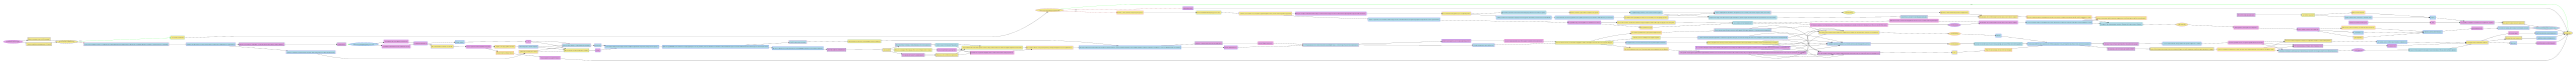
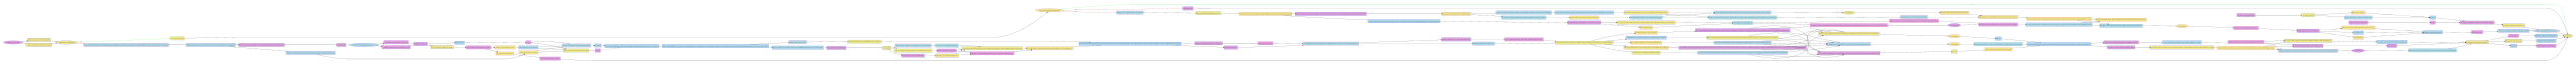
  digraph {
    fontname="Liberation Serif"
    rankdir=LR
    node [color=blue fillcolor=khaki fontname="Liberation Serif" style=filled shape=box]
    edge [arrowhead=odot fontname="Liberation Serif"]
    "AoiRank3Convo2 begins." [color=purple fillcolor=plum shape=""]
    n2 [label="Как ты оказалась здесь, в Хёльвании?"]
    n3 [label="А как ты вообще познакомилась с Гексом?"]
    n4 [label="Check boolean AoiManicPixie" shape=""]
    n5 [color=teal label="это не имеет значения"]
    n6 [color=deeppink fillcolor=lightblue label="эта веселая история началась с подразделения международного реагирования на кризисные ситуации (МСР), в котором я служила вместе с Артуром"]
    n7 [color=purple label="Check boolean AoiManicPixieApology" shape=""]
    n8 [color=purple fillcolor=lightblue label="народы объединились в бесконечной борьбе за мир! они отправили нас в Хельванию"]
    "Chat ends." [shape=""]
-   n10 [color=deeppink label="Знаешь, я могу понять, когда ты расстроена."]
+   n10 [color=deeppink fillcolor=lightblue label="Знаешь, я могу понять, когда ты расстроена."]
    n11 [fillcolor=plum label="[Игнорировать]"]
    n12 [color=teal fillcolor=plum label="Значит, вы знакомы с Артуром... некоторое время. Вы, ребята, когда-нибудь?.."]
    n13 [color=purple fillcolor=lightblue label="«Борьба» и «мир» всегда выглядят забавно, когда встречаются в одном предложении"]
    n14 [color=teal label="Boolean AoiManicPixieApology is now true."]
    n15 [color=teal fillcolor=plum label="встречались?"]
    n16 [color=purple label="ирония не ускользнула от меня"]
    n17 [color=purple label="конечно, ты можешь. мы, безумные девушки-феи-мечты, носим наши сердечки на рукавах"]
    n18 [fillcolor=lightblue label="Boolean AoiArthurBreakup is now true." shape=""]
    n19 [color=teal label="Итак, почему ты присоединились к МСР?"]
    n20 [color=deeppink fillcolor=lightblue label="Это был твой выбор — присоединиться к МСР?"]
    n21 [fillcolor=lightblue label="Ладно, я признаю, что называть твой интерес ко мне \"маниакальным поведением девушки-эльфа-мечты\" было опрометчиво."]
    n22 [fillcolor=plum label="Когда я говорил о маниакальном эльфе, я только имел в виду, что тебе не обязательно разыгрывать передо мной спектакль."]
    n23 [color=purple fillcolor=plum label="Я собирался выразиться более деликатно, но да."]
    n24 [color=purple fillcolor=plum label="Ты вырвала эти слова прямо из моих уст."]
    n25 [fillcolor=plum label="хмм"]
    n26 [color=purple fillcolor=lightblue label="о конечно"]
    n27 [fillcolor=plum label="по крайней мере, ты находишь это \"милым и все такое\""]
    n28 [color=purple label="что заставляет тебя думать, что это притворство?"]
    n29 [fillcolor=plum label="следующий вопрос ;)"]
    n30 [fillcolor=lightblue label="у тебя когда-нибудь кто-нибудь пытался пофилософствовать над тобой, говоря что-то вроде..."]
    n31 [label="Ну, так оно и было. Ты милая. Я имею в виду, невероятно милая. Мне просто трудно в это поверить."]
    n32 [color=purple label="Ты уловила это, да?"]
    n33 [color=teal fillcolor=lightblue label="На самом деле никто не может быть жизнерадостным и веселым все время."]
    n34 [fillcolor=lightblue label="Я вижу в тебе более глубокую сторону, Аои. Ты крутая. Ты больше, чем поп-песни и смайлики."]
    n35 [label="Не оставляй меня в таком состоянии."]
    n36 [fillcolor=lightblue label="Ладно, ладно."]
    n37 [fillcolor=lightblue label="«Мы все ДУМАЕМ, что встанем на сторону правды, но ты не узнаешь, пока не окажешься в моменте истины. Можешь просто застыть! Интенсивность может просто захлестнуть тебя!»"]
    n38 [color=teal fillcolor=lightblue label="как я должна это воспринимать?"]
    n39 [color=purple label="никто не бывает серьезным и скучным все время"]
    n40 [fillcolor=lightblue label="меня беспокоит, что ты не думаешь, что глубина, жесткость, поп-песни и смайлики могут сочетаться"]
    n41 [color=purple fillcolor=plum label="эй, я не просила тебя поднимать эту тему"]
    n42 [color=purple fillcolor=plum label="ок"]
    n43 [fillcolor=lightblue label="Ну, нет. С Орокин это всегда звучало как «Ты БУДЕШЬ сражаться под страхом смерти!»"]
    n44 [color=deeppink fillcolor=lightblue label="О да. Я точно знаю этот тип."]
    n45 [color=deeppink fillcolor=plum label="Послушай, я думаю, ты потрясающая. Я сказал эту чушь о маниакальном эльфе, потому что сомневаюсь в себе, а не в тебе. Мне жаль."]
    n46 [color=deeppink fillcolor=plum label="Мне бы хотелось, чтобы ты восприняла это как то, что я считаю тебя потрясающей."]
    n47 [color=teal fillcolor=lightblue label="по крайней мере, никого, с кем я хотел бы быть рядом"]
    n48 [label="это может быть правдой для тебя, но это не значит, что это правда для всех"]
    n49 [color=deeppink label="Неизвестность убивает меня."]
    n50 [color=purple label="Хорошо, я не буду давить на тебя."]
    n51 [color=teal fillcolor=plum label="<RETRO_EMOJI_HORRIFIED>"]
    n52 [color=teal label="верно? разве ты просто не ненавидишь такое позёрство?"]
    n53 [fillcolor=plum label="+10 Chemistry" shape=""]
    n54 [color=purple fillcolor=plum label="Я понимаю, что у тебя бывают плохие дни. а у кого их нет, верно?"]
    n55 [color=teal fillcolor=lightblue label="Я просто не верю, что смысл твоего существования - делать людей счастливыми. В тебе должно быть что-то большее."]
    n56 [color=deeppink fillcolor=lightblue label="Ладно, справедливое замечание. Ты права. То, что я сказал, относилось скорее ко мне, чем к тебе."]
    n57 [color=purple fillcolor=plum label="тогда увидимся на другой стороне"]
    n58 [color=purple fillcolor=lightblue label="как благородно с твоей стороны"]
    n59 [label="это ужасно!"]
    n60 [fillcolor=lightblue label="для меня никогда не было вопросом, отвечу я на звонок или нет. честно говоря, большую часть старшей школы я просто старалась не драться — или, по крайней мере, не спорить"]
    n61 [fillcolor=lightblue label="но ты не можешь просто отыгрываться на мне, потому что я кажусь достаточно «милой», чтобы смириться с этим"]
    n62 [color=deeppink fillcolor=lightblue label="может быть, ты просто не обращал внимания"]
    n63 [color=teal label="+10 Chemistry" shape=""]
    n64 [color=deeppink fillcolor=lightblue label="Мы полностью согласны с этим. Хорошо, что это в прошлом."]
    n65 [color=teal label="Нет, все в порядке! Я в порядке. Я не хочу сбивать тебя с толку."]
    n66 [color=teal fillcolor=plum label="В то время это казалось нормальным."]
    n67 [fillcolor=plum label="Зачем сдерживаться?"]
    n68 [color=teal fillcolor=plum label="Похоже, с тобой было очень весело общаться."]
    n69 [color=teal fillcolor=lightblue label="Ты права. Ты заслуживаешь лучшего. Я верну тебе веру в меня. Обещаю."]
    n70 [color=deeppink label="Значит, ты хочешь, чтобы я просто скрывал это от тебя, когда у меня был плохой день?"]
    n71 [color=purple label="Я понимаю, что у тебя бывают плохие дни. а у кого их нет, верно?"]
    n72 [color=purple label="признаю, твой самоанализ ужасно очарователен"]
    n73 [color=teal fillcolor=lightblue label="никого нельзя *заставлять* сражаться"]
    n74 [color=purple fillcolor=plum label="хотя это действительно грустно"]
    n75 [label="Мне жаль, что у тебя был такой опыт"]
    n76 [color=deeppink fillcolor=lightblue label="Я всегда верила во все эти штучки типа «выбирай сама»… хотя тогда я бы в этом не призналась"]
    n77 [color=deeppink fillcolor=plum label="да, да :P даже если так..."]
    n78 [color=purple label="+10 Chemistry" shape=""]
    n79 [color=deeppink label="но ты не можешь просто отыгрываться на мне, потому что я кажусь достаточно милой, чтобы смириться с этим"]
    n80 [color=deeppink fillcolor=plum label="Спасибо за сочувствие. Правда. Хотя сейчас меня больше интересуешь ты."]
    n81 [color=teal label="Не беспокойся об этом. Мне просто хотелось бы узнать больше об этой твоей философской головоломке."]
    n82 [color=purple fillcolor=lightblue label="О каких сражениях здесь идёт речь?"]
    n83 [fillcolor=plum label="Звучит как мудрость, не по годам присущая тебе."]
    n84 [color=deeppink fillcolor=plum label="Мне нравится, как звучит это обещание..."]
    n85 [color=purple label="ну... ладно. так вот... когда дело дошло до вопроса борьбы за то, что правильно..."]
    n86 [color=teal label="всё, что касалось того, что сильные задирают слабых, выводило меня из себя. это и плохие лидеры."]
    n87 [color=deeppink fillcolor=plum label="эээ, не перехваливай меня. Я все равно слишком легко зажигаюсь."]
    n88 [fillcolor=plum label="ладно, давай оставим это в прошлом"]
    n89 [color=teal fillcolor=plum label="Это всего лишь предложение."]
    n90 [color=teal label="ты сейчас серьезно?"]
    n91 [fillcolor=plum label="Ладно, это была плохая шутка."]
    n92 [color=deeppink fillcolor=plum label="хмм"]
+   n93 [color=deeppink label="Как Артур проявляет себя как лидер?"]
    n94 [color=purple fillcolor=lightblue label="Я предполагаю, что ты несколько раз хотела сразить Куинси наповал."]
    n95 [color=deeppink label="Ты с Лэтти, должно быть, сразу нашли общий язык."]
    n96 [color=purple label="Что-то подсказывает мне, что Элеонора ценит твою преданность аутсайдеру."]
    n97 [color=teal label="Логично, что ты с Амиром так хорошо ладишь."]
    n98 [color=purple label="Договорились."]
    n99 [fillcolor=lightblue label="Соглашаюсь. :)"]
    n100 [color=deeppink label="Если это то, чего ты хочешь, то и мне бы этого хотелось."]
    n101 [color=purple fillcolor=lightblue label="Ладно, может быть, я немного... избегаю тебя."]
    n102 [color=deeppink label="Нет, это была шутка."]
    n103 [color=teal fillcolor=plum label="послушай, я собираюсь оставить это в прошлом, хорошо?"]
    n104 [fillcolor=plum label="он - золотой стандарт. всегда ставит команду на первое место, никогда не обвиняет кого-то другого в ошибках. мы все доверили бы ему свои жизни. он заслужил это."]
    n105 [color=teal label="ЛОЛ, эй, Куинси не такой уж и злой, каким хочет казаться. Он всегда заботится о слабых, так что, на мой взгляд, он хорош."]
    n106 [color=deeppink fillcolor=lightblue label="Лэтти поняла меня быстрее, чем кто-либо другой. «Быстрые друзья» — вот идеальное выражение."]
    n107 [color=teal fillcolor=plum label="Я так думаю. когда другие держались на расстоянии, опасаясь, что она полностью посвятит себя технике и искусству, я старалась проводить с ней время. мне была невыносима мысль о том, что она чувствует себя одинокой."]
    n108 [color=purple fillcolor=lightblue label="^_^ Мы отлично проводим время! Все остальные серьезны *всегда*, лол. Честно говоря, без него я бы, наверное, чувствовала себя довольно изолированной"]
    n109 [fillcolor=lightblue label="<RETRO_EMOJI_TINYSMILE>"]
    n110 [fillcolor=lightblue label="верно..."]
    n111 [label="Мне просто нужно немного времени"]
    n112 [label="Поэтому, когда появился шанс бороться за мир вместе с МСР, это, должно быть, казалось естественным."]
    n113 [color=purple fillcolor=lightblue label="Я думаю, мне бы понравилось, если бы ты была моей подругой в детстве."]
    n114 [color=teal fillcolor=plum label="Все еще трудно поверить, что с таким очаровательным человеком, как ты, когда-либо хотелось подраться. ;)"]
    n115 [color=purple fillcolor=plum label="поговорим позже"]
    n116 [color=deeppink fillcolor=lightblue label="Boolean AoiManicPixie is now false." shape=""]
    n117 [color=deeppink label="+10 Chemistry" shape=""]
    n118 [color=purple label="+10 Chemistry" shape=""]
    n119 [label="это..."]
    n120 [color=purple fillcolor=lightblue label="(если ты не знаешь, ttyl означает «поговорим позже»)"]
    n121 [fillcolor=lightblue label="именно"]
    n122 [color=teal fillcolor=lightblue label="потому что у тебя тоже есть этот огонь внутри, не так ли? Мне это в тебе нравится"]
    n123 [color=deeppink label="Я просто сделаю вид, что ты этого не говорил"]
    n124 [fillcolor=lightblue label="вступление в МСР стало для меня способом направить огонь, который всегда был во мне, во что-то значимое"]
    n125 [color=teal fillcolor=plum label="Не жалеешь, что поступила на службу в МСР?"]
    n126 [color=teal fillcolor=plum label="Ты ведь тогда не была такой милой и симпатичной, правда?"]
    n127 [label="никто. Я действительно верю, что кто-то должен бороться, чтобы защитить людей, которые призывают к миру"]
    n128 [fillcolor=lightblue label="то, что я была милой, всегда давало мне время собраться с силами"]
    n129 [color=deeppink label="что бы со мной ни случилось, я знаю, что всю свою жизнь боролась за этот идеал. Я горжусь этим."]
    n130 [color=deeppink fillcolor=plum label="и быть хорошей? что ж, это просто правильный способ быть"]
    n131 [color=deeppink fillcolor=lightblue label="Я начинаю понимать, насколько ты исключительна. Спасибо, что открыла мне более глубокий уровень."]
    n132 [label="Это не тот ответ, которого я ожидал, но я привык ожидать от тебя неожиданного."]
    n133 [color=teal fillcolor=plum label="Это захватывающая история, Аои. Я признаю это."]
    n134 [fillcolor=plum label="+10 Chemistry" shape=""]
    n135 [fillcolor=lightblue label="ты знаешь, как я люблю превосходить ожидания ;)"]
    n136 [fillcolor=plum label="и я приму это"]
    n137 [color=teal fillcolor=lightblue label="только честно, верно? поскольку я тоже хочу узнать тебя на этом глубоком уровне"]
    n138 [label="поговорим еще в ближайшее время?"]
    n139 [color=deeppink fillcolor=plum label="Ну тогда ладно."]
    n140 [label="Да, мне бы этого хотелось."]
    n141 [color=purple fillcolor=lightblue label="Конечно."]
    n142 [fillcolor=lightblue label="<RETRO_EMOJI_HAPPYARMSUP>"]
    n143 [fillcolor=lightblue label="<RETRO_EMOJI_PUMPEDUP>"]
    n144 [color=purple fillcolor=plum label="<RETRO_EMOJI_TINYSMILE>"]
    "AoiRank3Convo2 begins." -> n2 [arrowhead=dot]
    "AoiRank3Convo2 begins." -> n3
    n2 -> n4
    n3 -> n4
    n4 -> n5 [arrowhead=dot color=green label=true]
    n4 -> n6 [arrowhead=tee color=brown label=false]
    n5 -> n7 [arrowhead=dot]
    n6 -> n8
    n7 -> "Chat ends." [color=green label=true]
    n7 -> n10 [arrowhead=tee color=brown label=false]
    n7 -> n11 [color=brown label=false]
    n8 -> n12 [arrowhead=dot]
    n8 -> n13
    n10 -> n14 [arrowhead=tee]
    n11 -> "Chat ends." [arrowhead=tee]
    n12 -> n15 [arrowhead=dot]
    n13 -> n16 [arrowhead=dot]
    n14 -> n17
    n15 -> n18 [arrowhead=dot color=green]
    n16 -> n19
    n16 -> n20
    n17 -> n21
    n17 -> n22 [arrowhead=tee]
    n18 -> n23 [arrowhead=dot]
    n18 -> n24 [arrowhead=dot]
    n19 -> n25
    n20 -> n26 [arrowhead=dot]
    n21 -> n27 [arrowhead=tee]
    n22 -> n28 [arrowhead=tee]
    n23 -> n29
    n24 -> n29
    n25 -> n30
    n26 -> n30 [arrowhead=dot]
    n27 -> n31 [arrowhead=dot]
    n27 -> n32 [arrowhead=dot]
    n28 -> n33 [arrowhead=tee]
    n28 -> n34
    n29 -> n35 [arrowhead=tee]
    n29 -> n36 [arrowhead=dot]
    n30 -> n37
    n31 -> n38 [arrowhead=tee]
    n32 -> n38
    n33 -> n39 [arrowhead=tee]
    n34 -> n40
    n35 -> n41 [arrowhead=dot]
    n36 -> n42 [arrowhead=tee]
    n37 -> n43 [arrowhead=tee]
    n37 -> n44 [arrowhead=tee]
    n38 -> n45
    n38 -> n46
    n39 -> n47 [arrowhead=dot]
    n40 -> n48
    n41 -> n49 [arrowhead=tee]
    n41 -> n50 [arrowhead=dot]
    n42 -> n19 [arrowhead=tee]
    n42 -> n20
    n43 -> n51 [arrowhead=tee]
    n44 -> n52
    n45 -> n53 [arrowhead=tee]
    n46 -> n54
    n47 -> n55 [arrowhead=dot]
    n47 -> n56 [arrowhead=tee]
    n48 -> n55
    n48 -> n56 [arrowhead=dot]
    n49 -> n57
    n50 -> n58
    n51 -> n59
    n52 -> n60 [arrowhead=tee]
    n53 -> n54 [arrowhead=tee]
    n54 -> n61 [arrowhead=tee]
    n55 -> n62
    n56 -> n63 [arrowhead=dot]
    n57 -> "Chat ends." [arrowhead=tee]
    n58 -> n19 [arrowhead=tee]
    n58 -> n20
    n59 -> n64 [arrowhead=tee]
    n59 -> n65
    n59 -> n66 [arrowhead=tee]
    n60 -> n67 [arrowhead=dot]
    n60 -> n68
    n61 -> n69 [arrowhead=tee]
    n61 -> n70 [arrowhead=tee]
    n62 -> n71 [arrowhead=dot]
    n63 -> n72 [arrowhead=dot]
    n64 -> n73
    n65 -> n74 [arrowhead=tee]
    n66 -> n75 [arrowhead=tee]
    n67 -> n76 [arrowhead=tee]
    n68 -> n77
    n69 -> n78
    n71 -> n79 [arrowhead=tee]
    n72 -> n71 [arrowhead=dot]
    n73 -> n80 [arrowhead=tee]
    n73 -> n81 [arrowhead=tee]
    n74 -> n80
    n74 -> n81 [arrowhead=dot]
    n75 -> n80 [arrowhead=tee]
    n75 -> n81 [arrowhead=tee]
    n76 -> n82 [arrowhead=tee]
    n76 -> n83 [arrowhead=dot]
    n77 -> n76 [arrowhead=tee]
    n78 -> n84 [arrowhead=tee]
    n79 -> n69 [arrowhead=dot]
    n79 -> n70
    n80 -> n85 [arrowhead=dot]
    n81 -> n85 [arrowhead=tee]
    n82 -> n86
    n83 -> n87
    n84 -> n88 [arrowhead=tee]
    n85 -> n60
+   n86 -> n93 [arrowhead=dot]
    n86 -> n94 [arrowhead=tee]
    n86 -> n95 [arrowhead=dot]
    n86 -> n96 [arrowhead=tee]
    n86 -> n97
    n87 -> n86 [arrowhead=tee]
    n88 -> n98
    n88 -> n99 [arrowhead=tee]
    n88 -> n100 [arrowhead=dot]
    n89 -> n90 [arrowhead=tee]
    n90 -> n101
    n90 -> n102 [arrowhead=tee]
    n91 -> n92 [arrowhead=tee]
    n92 -> n103 [arrowhead=dot]
+   n93 -> n104 [arrowhead=tee]
    n94 -> n105 [arrowhead=tee]
    n95 -> n106
    n96 -> n107
    n97 -> n108
    n98 -> n109 [arrowhead=tee]
    n99 -> n109 [arrowhead=dot]
    n100 -> n109
    n101 -> n110 [arrowhead=dot]
    n102 -> n110 [arrowhead=dot]
    n103 -> n111 [arrowhead=dot]
    n104 -> n112
    n104 -> n113
    n104 -> n114 [arrowhead=tee]
    n105 -> n112 [arrowhead=tee]
    n105 -> n113 [arrowhead=dot]
    n105 -> n114
    n106 -> n112
    n106 -> n113 [arrowhead=dot]
    n106 -> n114 [arrowhead=dot]
    n107 -> n112
    n107 -> n113 [arrowhead=dot]
    n107 -> n114 [arrowhead=dot]
    n108 -> n112 [arrowhead=dot]
    n108 -> n113 [arrowhead=dot]
    n108 -> n114
    n109 -> n115 [arrowhead=tee]
    n110 -> n103 [arrowhead=tee]
    n111 -> n116
    n112 -> n117 [arrowhead=tee]
    n113 -> n118 [arrowhead=dot]
    n114 -> n119 [arrowhead=tee]
    n115 -> n120 [arrowhead=tee]
    n116 -> "Chat ends."
    n117 -> n121 [arrowhead=tee]
    n118 -> n122 [arrowhead=tee]
    n119 -> n123
    n120 -> n116
    n121 -> n124
    n122 -> n124 [arrowhead=tee]
    n123 -> n124
    n124 -> n125
    n124 -> n126 [arrowhead=dot]
    n125 -> n127 [arrowhead=tee]
    n126 -> n128
    n127 -> n129
    n128 -> n130
    n129 -> n131 [arrowhead=dot]
    n129 -> n132
    n129 -> n133 [arrowhead=dot]
    n130 -> n131 [arrowhead=tee]
    n130 -> n132 [arrowhead=dot]
    n130 -> n133 [arrowhead=dot]
    n131 -> n134 [arrowhead=tee]
    n132 -> n135 [arrowhead=tee]
    n133 -> n136 [arrowhead=dot]
    n134 -> n137 [arrowhead=tee]
    n135 -> n138 [arrowhead=dot]
    n136 -> n138 [arrowhead=dot]
    n137 -> n138
    n138 -> n139
    n138 -> n140 [arrowhead=dot]
    n138 -> n141 [arrowhead=dot]
    n139 -> n142 [arrowhead=dot]
    n140 -> n143
    n141 -> n144 [arrowhead=dot]
    n142 -> "Chat ends." [arrowhead=tee]
    n143 -> "Chat ends." [arrowhead=dot]
    n144 -> "Chat ends."
  }
